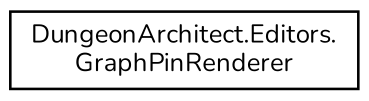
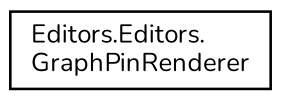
  digraph {
    rankdir=TB
    fontname=Nunito
-   n1 [color=black fillcolor=white fontname=Nunito fontsize=10 height=0.2 label="DungeonArchitect.Editors.\lGraphPinRenderer" shape=record style=filled width=0.4]
+   n1 [color=black fillcolor=white fontname=Nunito fontsize=10 height=0.2 label="Editors.Editors.\lGraphPinRenderer" shape=record style=filled width=0.4]
  }
